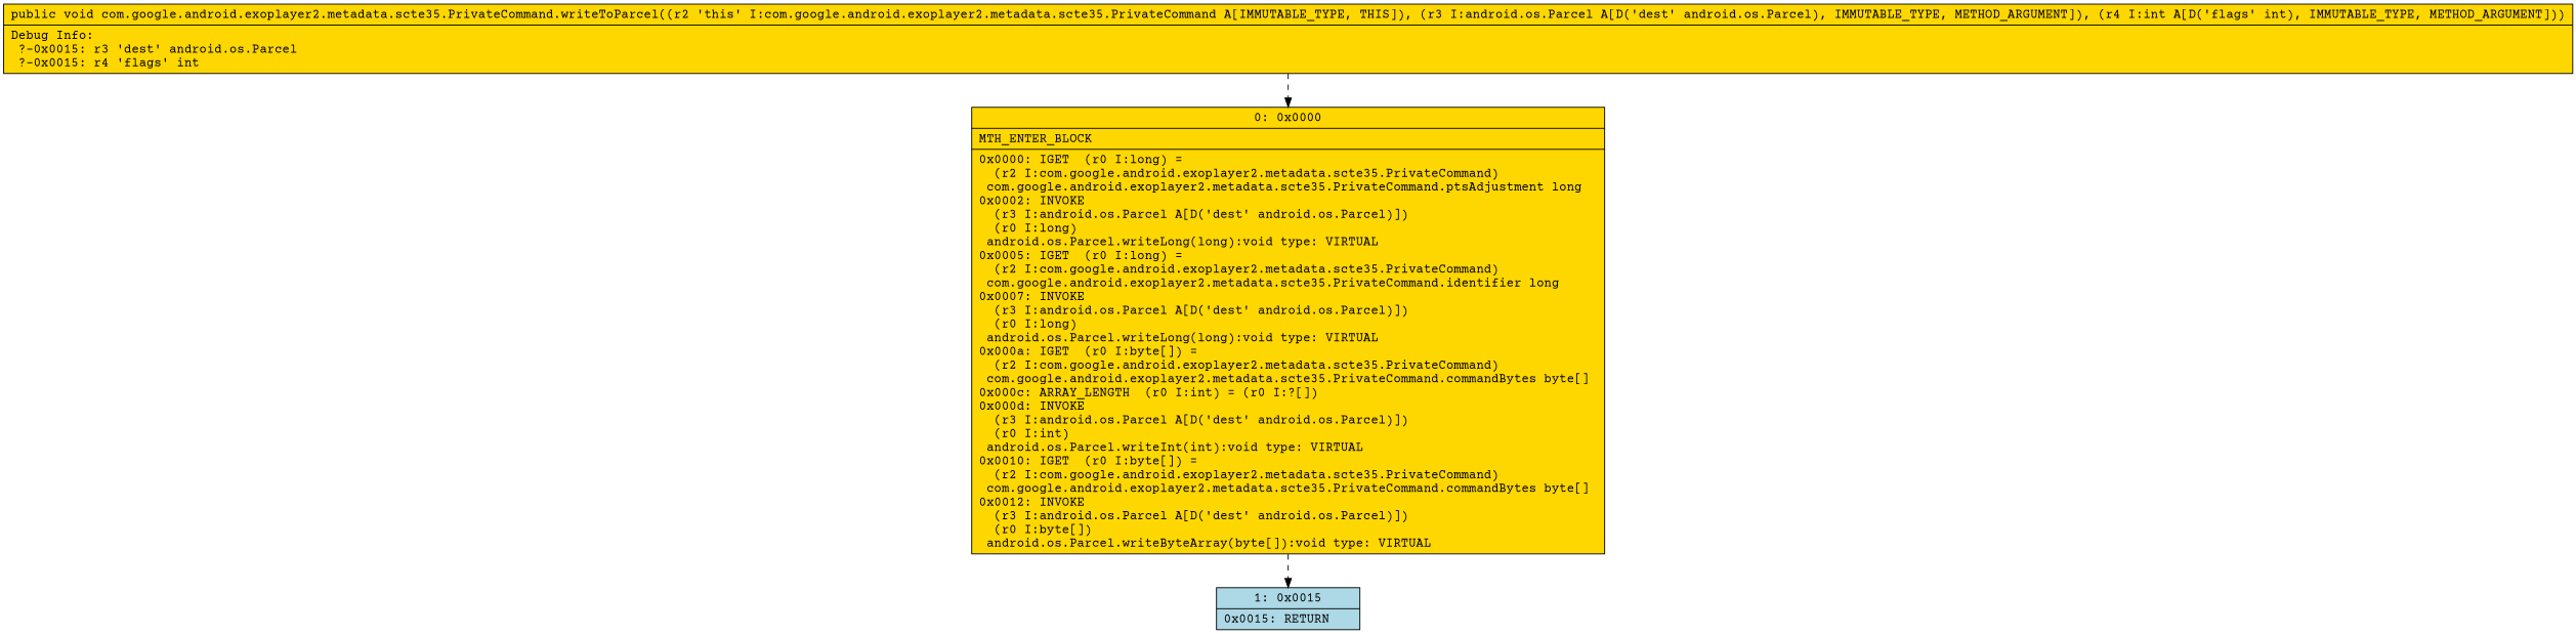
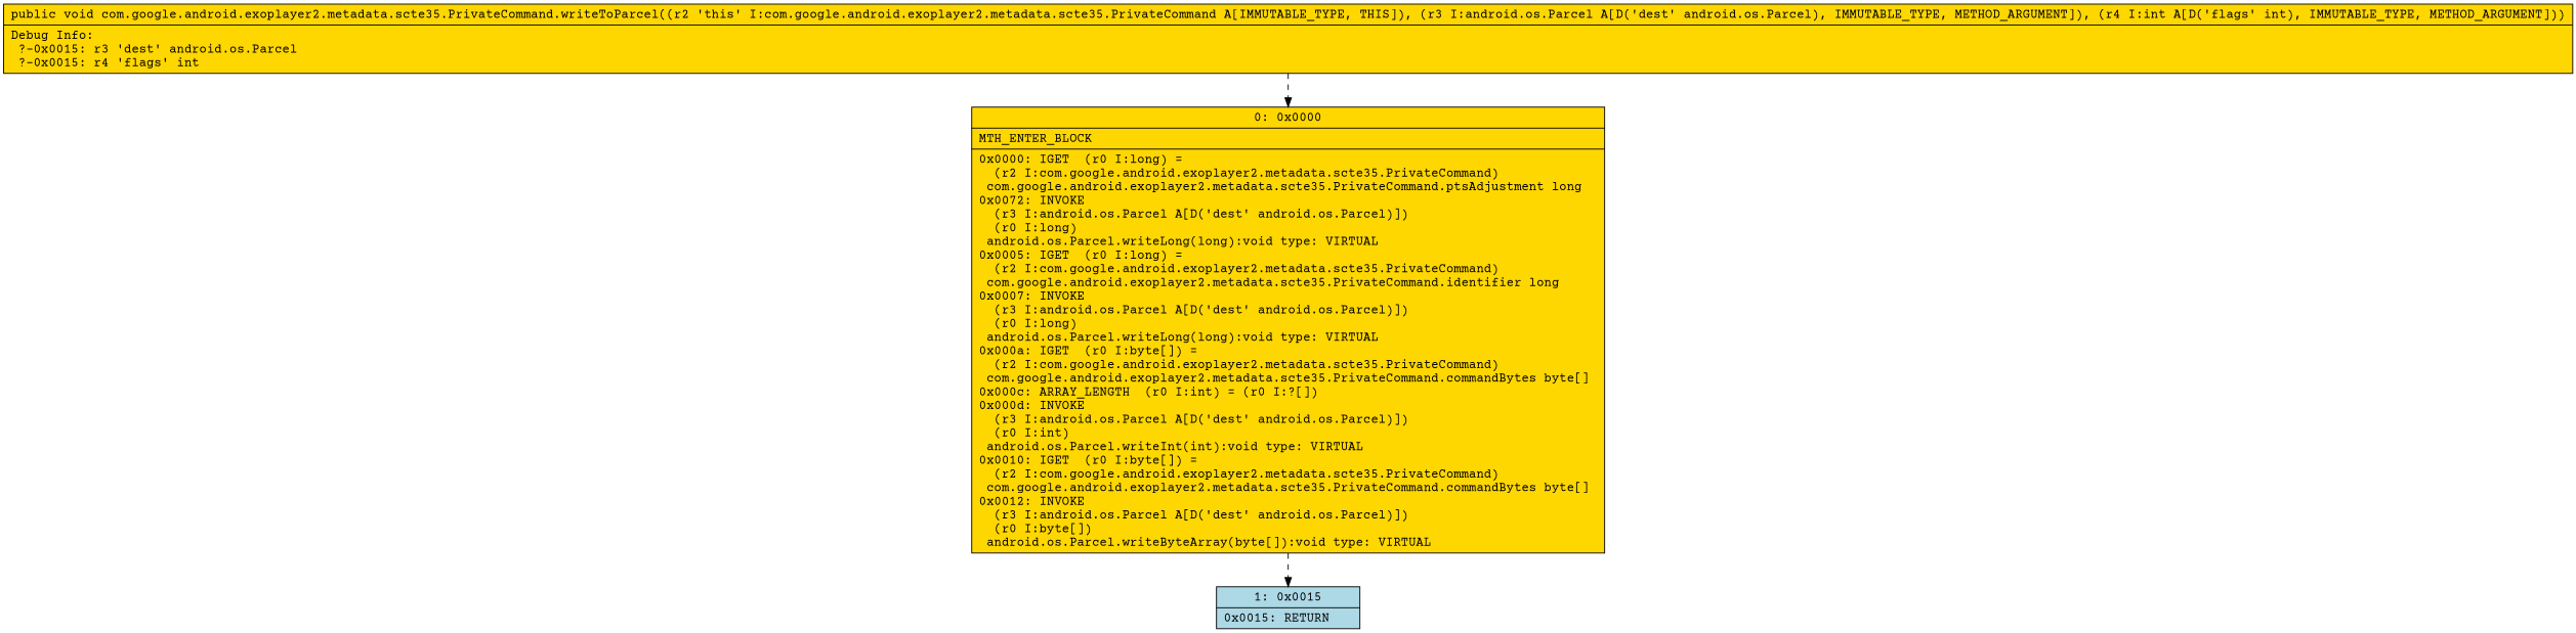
  digraph {
    fontname="Courier Prime"
    node [shape=record style=filled fillcolor=gold fontname="Courier Prime"]
    edge [style=dashed fontname="Courier Prime"]
-   n1 [label="{0\:\ 0x0000|MTH_ENTER_BLOCK\l|0x0000: IGET  (r0 I:long) = \l  (r2 I:com.google.android.exoplayer2.metadata.scte35.PrivateCommand)\l com.google.android.exoplayer2.metadata.scte35.PrivateCommand.ptsAdjustment long \l0x0002: INVOKE  \l  (r3 I:android.os.Parcel A[D('dest' android.os.Parcel)])\l  (r0 I:long)\l android.os.Parcel.writeLong(long):void type: VIRTUAL \l0x0005: IGET  (r0 I:long) = \l  (r2 I:com.google.android.exoplayer2.metadata.scte35.PrivateCommand)\l com.google.android.exoplayer2.metadata.scte35.PrivateCommand.identifier long \l0x0007: INVOKE  \l  (r3 I:android.os.Parcel A[D('dest' android.os.Parcel)])\l  (r0 I:long)\l android.os.Parcel.writeLong(long):void type: VIRTUAL \l0x000a: IGET  (r0 I:byte[]) = \l  (r2 I:com.google.android.exoplayer2.metadata.scte35.PrivateCommand)\l com.google.android.exoplayer2.metadata.scte35.PrivateCommand.commandBytes byte[] \l0x000c: ARRAY_LENGTH  (r0 I:int) = (r0 I:?[]) \l0x000d: INVOKE  \l  (r3 I:android.os.Parcel A[D('dest' android.os.Parcel)])\l  (r0 I:int)\l android.os.Parcel.writeInt(int):void type: VIRTUAL \l0x0010: IGET  (r0 I:byte[]) = \l  (r2 I:com.google.android.exoplayer2.metadata.scte35.PrivateCommand)\l com.google.android.exoplayer2.metadata.scte35.PrivateCommand.commandBytes byte[] \l0x0012: INVOKE  \l  (r3 I:android.os.Parcel A[D('dest' android.os.Parcel)])\l  (r0 I:byte[])\l android.os.Parcel.writeByteArray(byte[]):void type: VIRTUAL \l}"]
+   n1 [label="{0\:\ 0x0000|MTH_ENTER_BLOCK\l|0x0000: IGET  (r0 I:long) = \l  (r2 I:com.google.android.exoplayer2.metadata.scte35.PrivateCommand)\l com.google.android.exoplayer2.metadata.scte35.PrivateCommand.ptsAdjustment long \l0x0072: INVOKE  \l  (r3 I:android.os.Parcel A[D('dest' android.os.Parcel)])\l  (r0 I:long)\l android.os.Parcel.writeLong(long):void type: VIRTUAL \l0x0005: IGET  (r0 I:long) = \l  (r2 I:com.google.android.exoplayer2.metadata.scte35.PrivateCommand)\l com.google.android.exoplayer2.metadata.scte35.PrivateCommand.identifier long \l0x0007: INVOKE  \l  (r3 I:android.os.Parcel A[D('dest' android.os.Parcel)])\l  (r0 I:long)\l android.os.Parcel.writeLong(long):void type: VIRTUAL \l0x000a: IGET  (r0 I:byte[]) = \l  (r2 I:com.google.android.exoplayer2.metadata.scte35.PrivateCommand)\l com.google.android.exoplayer2.metadata.scte35.PrivateCommand.commandBytes byte[] \l0x000c: ARRAY_LENGTH  (r0 I:int) = (r0 I:?[]) \l0x000d: INVOKE  \l  (r3 I:android.os.Parcel A[D('dest' android.os.Parcel)])\l  (r0 I:int)\l android.os.Parcel.writeInt(int):void type: VIRTUAL \l0x0010: IGET  (r0 I:byte[]) = \l  (r2 I:com.google.android.exoplayer2.metadata.scte35.PrivateCommand)\l com.google.android.exoplayer2.metadata.scte35.PrivateCommand.commandBytes byte[] \l0x0012: INVOKE  \l  (r3 I:android.os.Parcel A[D('dest' android.os.Parcel)])\l  (r0 I:byte[])\l android.os.Parcel.writeByteArray(byte[]):void type: VIRTUAL \l}"]
    n2 [label="{1\:\ 0x0015|0x0015: RETURN   \l}" fillcolor=lightblue]
    n3 [label="{public void com.google.android.exoplayer2.metadata.scte35.PrivateCommand.writeToParcel((r2 'this' I:com.google.android.exoplayer2.metadata.scte35.PrivateCommand A[IMMUTABLE_TYPE, THIS]), (r3 I:android.os.Parcel A[D('dest' android.os.Parcel), IMMUTABLE_TYPE, METHOD_ARGUMENT]), (r4 I:int A[D('flags' int), IMMUTABLE_TYPE, METHOD_ARGUMENT]))  | Debug Info:\l  ?\-0x0015: r3 'dest' android.os.Parcel\l  ?\-0x0015: r4 'flags' int\l}"]
    n1 -> n2
    n3 -> n1
  }
